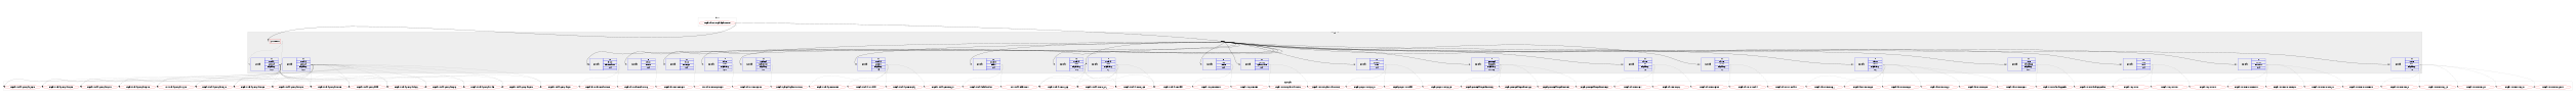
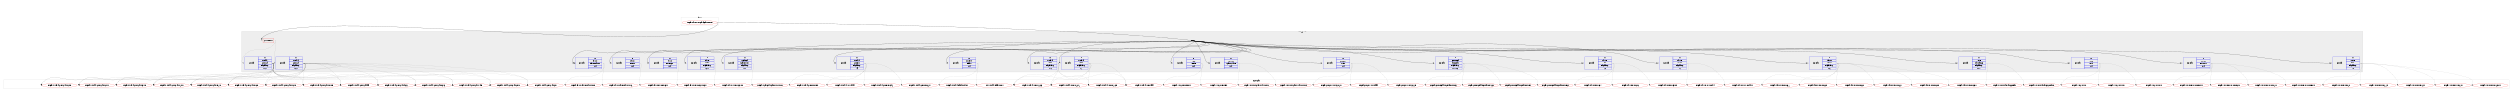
  digraph {
    compound=true
    concentrate=true
    fontname=Helvetica
    fontsize=10
    newrank=true
    rankdir=TB
    ranksep=1.5
    node [color=red fontname=Helvetica fontsize=10]
    edge [arrowhead=vee headport=w style=dotted tailport=e weight=100]
    n1 [label="portage://dev-libs/libmateweather-1.22.0-r1" width=4]
    n2 [color=blue label=<<TABLE BORDER="0" CELLBORDER="1" CELLSPACING="0" CELLPADDING="4" WIDTH="220"><TR><TD ROWSPAN="6" CELLPADDING="30">pack_dep</TD></TR><TR><TD WIDTH="110">no</TD></TR><TR><TD>sys-devel</TD></TR><TR><TD>automake</TD></TR><TR><TD>greaterequal</TD></TR><TR><TD>1.16.1</TD></TR></TABLE>> shape=none]
    n3 [color=blue label=<<TABLE BORDER="0" CELLBORDER="1" CELLSPACING="0" CELLPADDING="4" WIDTH="220"><TR><TD ROWSPAN="6" CELLPADDING="30">pack_dep</TD></TR><TR><TD WIDTH="110">no</TD></TR><TR><TD>sys-devel</TD></TR><TR><TD>automake</TD></TR><TR><TD>greaterequal</TD></TR><TR><TD>1.15.1</TD></TR></TABLE>> shape=none]
    n4 [label=<<TABLE BORDER="0" CELLBORDER="1" CELLSPACING="0" CELLPADDING="4"><TR><TD CELLPADDING="10">any_of_group</TD></TR></TABLE>> shape=none]
    n5 [color=blue label=<<TABLE BORDER="0" CELLBORDER="1" CELLSPACING="0" CELLPADDING="4" WIDTH="220"><TR><TD ROWSPAN="6" CELLPADDING="30">pack_dep</TD></TR><TR><TD WIDTH="110">no</TD></TR><TR><TD>app-arch</TD></TR><TR><TD>xz-utils</TD></TR><TR><TD>none</TD></TR><TR><TD></TD></TR></TABLE>> shape=none]
    n6 [color=blue label=<<TABLE BORDER="0" CELLBORDER="1" CELLSPACING="0" CELLPADDING="4" WIDTH="220"><TR><TD ROWSPAN="6" CELLPADDING="30">pack_dep</TD></TR><TR><TD WIDTH="110">no</TD></TR><TR><TD>app-portage</TD></TR><TR><TD>elt-patches</TD></TR><TR><TD>greaterequal</TD></TR><TR><TD>20170815</TD></TR></TABLE>> shape=none]
    n7 [color=blue label=<<TABLE BORDER="0" CELLBORDER="1" CELLSPACING="0" CELLPADDING="4" WIDTH="220"><TR><TD ROWSPAN="6" CELLPADDING="30">pack_dep</TD></TR><TR><TD WIDTH="110">no</TD></TR><TR><TD>dev-util</TD></TR><TR><TD>desktop-file-utils</TD></TR><TR><TD>none</TD></TR><TR><TD></TD></TR></TABLE>> shape=none]
    n8 [color=blue label=<<TABLE BORDER="0" CELLBORDER="1" CELLSPACING="0" CELLPADDING="4" WIDTH="220"><TR><TD ROWSPAN="6" CELLPADDING="30">pack_dep</TD></TR><TR><TD WIDTH="110">no</TD></TR><TR><TD>dev-util</TD></TR><TR><TD>gtk-doc</TD></TR><TR><TD>none</TD></TR><TR><TD></TD></TR></TABLE>> shape=none]
    n9 [color=blue label=<<TABLE BORDER="0" CELLBORDER="1" CELLSPACING="0" CELLPADDING="4" WIDTH="220"><TR><TD ROWSPAN="6" CELLPADDING="30">pack_dep</TD></TR><TR><TD WIDTH="110">no</TD></TR><TR><TD>dev-util</TD></TR><TR><TD>gtk-doc-am</TD></TR><TR><TD>none</TD></TR><TR><TD></TD></TR></TABLE>> shape=none]
    n10 [color=blue label=<<TABLE BORDER="0" CELLBORDER="1" CELLSPACING="0" CELLPADDING="4" WIDTH="220"><TR><TD ROWSPAN="6" CELLPADDING="30">pack_dep</TD></TR><TR><TD WIDTH="110">no</TD></TR><TR><TD>dev-util</TD></TR><TR><TD>intltool</TD></TR><TR><TD>greaterequal</TD></TR><TR><TD>0.50.1</TD></TR></TABLE>> shape=none]
    n11 [color=blue label=<<TABLE BORDER="0" CELLBORDER="1" CELLSPACING="0" CELLPADDING="4" WIDTH="220"><TR><TD ROWSPAN="6" CELLPADDING="30">pack_dep</TD></TR><TR><TD WIDTH="110">no</TD></TR><TR><TD>mate-base</TD></TR><TR><TD>mate-common</TD></TR><TR><TD>greaterequal</TD></TR><TR><TD>1.22</TD></TR></TABLE>> shape=none]
    n12 [color=blue label=<<TABLE BORDER="0" CELLBORDER="1" CELLSPACING="0" CELLPADDING="4" WIDTH="220"><TR><TD ROWSPAN="6" CELLPADDING="30">pack_dep</TD></TR><TR><TD WIDTH="110">no</TD></TR><TR><TD>sys-devel</TD></TR><TR><TD>autoconf</TD></TR><TR><TD>greaterequal</TD></TR><TR><TD>2.69</TD></TR></TABLE>> shape=none]
    n13 [color=blue label=<<TABLE BORDER="0" CELLBORDER="1" CELLSPACING="0" CELLPADDING="4" WIDTH="220"><TR><TD ROWSPAN="6" CELLPADDING="30">pack_dep</TD></TR><TR><TD WIDTH="110">no</TD></TR><TR><TD>sys-devel</TD></TR><TR><TD>gettext</TD></TR><TR><TD>none</TD></TR><TR><TD></TD></TR></TABLE>> shape=none]
    n14 [color=blue label=<<TABLE BORDER="0" CELLBORDER="1" CELLSPACING="0" CELLPADDING="4" WIDTH="220"><TR><TD ROWSPAN="6" CELLPADDING="30">pack_dep</TD></TR><TR><TD WIDTH="110">no</TD></TR><TR><TD>sys-devel</TD></TR><TR><TD>libtool</TD></TR><TR><TD>greaterequal</TD></TR><TR><TD>2.2.6</TD></TR></TABLE>> shape=none]
    n15 [color=blue label=<<TABLE BORDER="0" CELLBORDER="1" CELLSPACING="0" CELLPADDING="4" WIDTH="220"><TR><TD ROWSPAN="6" CELLPADDING="30">pack_dep</TD></TR><TR><TD WIDTH="110">no</TD></TR><TR><TD>sys-devel</TD></TR><TR><TD>libtool</TD></TR><TR><TD>greaterequal</TD></TR><TR><TD>2.4</TD></TR></TABLE>> shape=none]
    n16 [color=blue label=<<TABLE BORDER="0" CELLBORDER="1" CELLSPACING="0" CELLPADDING="4" WIDTH="220"><TR><TD ROWSPAN="6" CELLPADDING="30">pack_dep</TD></TR><TR><TD WIDTH="110">no</TD></TR><TR><TD>virtual</TD></TR><TR><TD>pkgconfig</TD></TR><TR><TD>none</TD></TR><TR><TD></TD></TR></TABLE>> shape=none]
    n17 [color=blue label=<<TABLE BORDER="0" CELLBORDER="1" CELLSPACING="0" CELLPADDING="4" WIDTH="220"><TR><TD ROWSPAN="6" CELLPADDING="30">pack_dep</TD></TR><TR><TD WIDTH="110">no</TD></TR><TR><TD>x11-misc</TD></TR><TR><TD>shared-mime-info</TD></TR><TR><TD>none</TD></TR><TR><TD></TD></TR></TABLE>> shape=none]
    n18 [color=blue label=<<TABLE BORDER="0" CELLBORDER="1" CELLSPACING="0" CELLPADDING="4" WIDTH="220"><TR><TD ROWSPAN="6" CELLPADDING="30">pack_dep</TD></TR><TR><TD WIDTH="110">no</TD></TR><TR><TD>dev-libs</TD></TR><TR><TD>glib</TD></TR><TR><TD>greaterequal</TD></TR><TR><TD>2.50</TD></TR></TABLE>> shape=none]
    n19 [color=blue label=<<TABLE BORDER="0" CELLBORDER="1" CELLSPACING="0" CELLPADDING="4" WIDTH="220"><TR><TD ROWSPAN="6" CELLPADDING="30">pack_dep</TD></TR><TR><TD WIDTH="110">no</TD></TR><TR><TD>dev-libs</TD></TR><TR><TD>libxml2</TD></TR><TR><TD>greaterequal</TD></TR><TR><TD>2.6</TD></TR></TABLE>> shape=none]
    n20 [color=blue label=<<TABLE BORDER="0" CELLBORDER="1" CELLSPACING="0" CELLPADDING="4" WIDTH="220"><TR><TD ROWSPAN="6" CELLPADDING="30">pack_dep</TD></TR><TR><TD WIDTH="110">no</TD></TR><TR><TD>net-libs</TD></TR><TR><TD>libsoup</TD></TR><TR><TD>greaterequal</TD></TR><TR><TD>2.34</TD></TR></TABLE>> shape=none]
    n21 [color=blue label=<<TABLE BORDER="0" CELLBORDER="1" CELLSPACING="0" CELLPADDING="4" WIDTH="220"><TR><TD ROWSPAN="6" CELLPADDING="30">pack_dep</TD></TR><TR><TD WIDTH="110">no</TD></TR><TR><TD>sys-libs</TD></TR><TR><TD>timezone-data</TD></TR><TR><TD>greaterequal</TD></TR><TR><TD>2010k</TD></TR></TABLE>> shape=none]
    n22 [color=blue label=<<TABLE BORDER="0" CELLBORDER="1" CELLSPACING="0" CELLPADDING="4" WIDTH="220"><TR><TD ROWSPAN="6" CELLPADDING="30">pack_dep</TD></TR><TR><TD WIDTH="110">no</TD></TR><TR><TD>virtual</TD></TR><TR><TD>libintl</TD></TR><TR><TD>none</TD></TR><TR><TD></TD></TR></TABLE>> shape=none]
    n23 [color=blue label=<<TABLE BORDER="0" CELLBORDER="1" CELLSPACING="0" CELLPADDING="4" WIDTH="220"><TR><TD ROWSPAN="6" CELLPADDING="30">pack_dep</TD></TR><TR><TD WIDTH="110">no</TD></TR><TR><TD>x11-libs</TD></TR><TR><TD>gdk-pixbuf</TD></TR><TR><TD>none</TD></TR><TR><TD></TD></TR></TABLE>> shape=none]
    n24 [color=blue label=<<TABLE BORDER="0" CELLBORDER="1" CELLSPACING="0" CELLPADDING="4" WIDTH="220"><TR><TD ROWSPAN="6" CELLPADDING="30">pack_dep</TD></TR><TR><TD WIDTH="110">no</TD></TR><TR><TD>x11-libs</TD></TR><TR><TD>gtk+</TD></TR><TR><TD>greaterequal</TD></TR><TR><TD>3.22</TD></TR></TABLE>> shape=none]
    n25 [label="portage://sys-devel/automake-1.10.3-r3" width=4]
    n26 [label="portage://sys-devel/automake-1.11.6-r3" width=4]
    n27 [label="portage://sys-devel/automake-1.12.6-r2" width=4]
    n28 [label="portage://sys-devel/automake-1.13.4-r2" width=4]
-   n29 [label="util://sys-devel/automake-1.14.1-r2" width=4]
+   n29 [label="portage://sys-devel/automake-1.14.1-r2" width=4]
    n30 [label="portage://sys-devel/automake-1.15.1-r2" width=4]
    n31 [label="portage://sys-devel/automake-1.16.1-r1" width=4]
    n32 [label="portage://sys-devel/automake-1.16.1-r2" width=4]
-   n33 [label="portage://sys-devel/automake-1.4_p6-r2" width=4]
    n34 [label="portage://sys-devel/automake-1.5-r2" width=4]
    n35 [label="portage://sys-devel/automake-1.6.3-r2" width=4]
    n36 [label="portage://sys-devel/automake-1.7.9-r3" width=4]
    n37 [label="portage://sys-devel/automake-1.8.5-r5" width=4]
    n38 [label="portage://sys-devel/automake-1.9.6-r5" width=4]
    n39 [label="portage://sys-devel/automake-9999" width=4]
    n40 [label="portage://dev-libs/libxml2-2.9.9" width=4]
    n41 [label="portage://dev-libs/libxml2-2.9.9-r1" width=4]
    n42 [label="portage://app-arch/xz-utils-5.2.4-r2" width=4]
    n43 [label="portage://app-arch/xz-utils-5.2.4-r3" width=4]
    n44 [label="portage://app-arch/xz-utils-9999" width=4]
    n45 [label="portage://app-portage/elt-patches-20170317" width=4]
    n46 [label="portage://app-portage/elt-patches-20170422" width=4]
    n47 [label="portage://app-portage/elt-patches-20170815" width=4]
    n48 [label="portage://app-portage/elt-patches-20170826.1" width=4]
    n49 [label="portage://dev-util/desktop-file-utils-0.23" width=4]
    n50 [label="portage://dev-util/desktop-file-utils-0.24" width=4]
-   n51 [label="misc://dev-util/gtk-doc-am-1.25-r1" width=4]
+   n51 [label="portage://dev-util/gtk-doc-am-1.25-r1" width=4]
    n52 [label="portage://dev-util/gtk-doc-1.25-r1" width=4]
    n53 [label="portage://dev-util/intltool-0.51.0-r2" width=4]
    n54 [label="portage://mate-base/mate-common-1.22.0" width=4]
    n55 [label="portage://sys-devel/autoconf-2.13-r1" width=4]
    n56 [label="portage://sys-devel/autoconf-2.64-r1" width=4]
    n57 [label="portage://sys-devel/autoconf-2.69-r4" width=4]
    n58 [label="portage://sys-devel/libxml-9999" width=4]
    n59 [label="portage://sys-devel/gettext-0.19.8.1" width=4]
    n60 [label="libs://sys-devel/gettext-0.20.1" width=4]
    n61 [label="portage://sys-devel/libtool-2.4.6-r3" width=4]
    n62 [label="portage://sys-devel/libtool-2.4.6-r4" width=4]
    n63 [label="portage://sys-devel/libtool-2.4.6-r5" width=4]
    n64 [label="portage://sys-devel/libtool-9999" width=4]
    n65 [label="portage://virtual/pkgconfig-0-r1" width=4]
    n66 [label="portage://virtual/pkgconfig-1" width=4]
    n67 [label="portage://x11-misc/shared-mime-info-1.10" width=4]
    n68 [label="portage://x11-misc/shared-mime-info-1.10-r1" width=4]
    n69 [label="portage://dev-libs/glib-2.58.3-r1" width=4]
    n70 [label="portage://dev-libs/glib-2.60.6" width=4]
    n71 [label="portage://dev-libs/glib-2.60.7" width=4]
    n72 [label="portage://virtual/libintl-0" width=4]
    n73 [label="portage://virtual/libintl-0-r1" width=4]
    n74 [label="portage://virtual/libintl-1-r2" width=4]
    n75 [label="portage://net-libs/libsoup-2.58.2" width=4]
    n76 [label="portage://net-libs/libsoup-2.62.3" width=4]
    n77 [label="portage://net-libs/libsoup-2.64.2" width=4]
    n78 [label="portage://net-libs/libsoup-2.66.2" width=4]
    n79 [label="portage://net-libs/libsoup-2.66.3" width=4]
    n80 [label="portage://net-libs/libsoup-2.66.4" width=4]
    n81 [label="portage://sys-libs/timezone-data-2019b-r2" width=4]
    n82 [label="portage://sys-libs/timezone-data-2319c" width=4]
    n83 [label="portage://x11-libs/gdk-pixbuf-2.36.12" width=4]
    n84 [label="portage://x11-libs/gdk-pixbuf-2.38.1-r1" width=4]
    n85 [label="portage://x11-libs/gdk-pixbuf-2.38.2-r1" width=4]
    n86 [label="portage://x11-libs/gdk-pixbuf-2.40.0" width=4]
    n87 [label="portage://x11-libs/gtk+-2.24.32-r1" width=4]
    n88 [label="portage://x11-libs/gtk+-3.24.10" width=4]
    n89 [label="portage://x11-libs/gtk+-3.24.11" width=4]
    n90 [label="portage://x11-libs/gtk+-3.24.4-r1" width=4]
    n91 [label="portage://x11-libs/gtk+-3.24.8" width=4]
    subgraph cluster_1 {
      color=gray
      label=<<i>ebuild</i>>
      rank=same
      n1
    }
    subgraph cluster_2 {
      color=gray
      label=<<i>dependencies</i>>
      subgraph cluster_3 {
        color=gray
        fillcolor="#eeeeee"
        label=<<i>compile</i>>
        style=filled
        subgraph sub_4 {
          color=gray
          fillcolor="#eeeeee"
          label=<<i>compile</i>>
          style=filled
          n4
          subgraph sub_5 {
            color=gray
            fillcolor="#eeeeee"
            label=<<i>compile</i>>
            style=filled
            n2
          }
          subgraph sub_6 {
            color=gray
            fillcolor="#eeeeee"
            label=<<i>compile</i>>
            style=filled
            n3
          }
        }
        subgraph sub_7 {
          color=gray
          fillcolor="#eeeeee"
          label=<<i>compile</i>>
          style=filled
          n5
        }
        subgraph sub_8 {
          color=gray
          fillcolor="#eeeeee"
          label=<<i>compile</i>>
          style=filled
          n6
        }
        subgraph sub_9 {
          color=gray
          fillcolor="#eeeeee"
          label=<<i>compile</i>>
          style=filled
          n7
        }
        subgraph sub_10 {
          color=gray
          fillcolor="#eeeeee"
          label=<<i>compile</i>>
          style=filled
          n8
        }
        subgraph sub_11 {
          color=gray
          fillcolor="#eeeeee"
          label=<<i>compile</i>>
          style=filled
          n9
        }
        subgraph sub_12 {
          color=gray
          fillcolor="#eeeeee"
          label=<<i>compile</i>>
          style=filled
          n10
        }
        subgraph sub_13 {
          color=gray
          fillcolor="#eeeeee"
          label=<<i>compile</i>>
          style=filled
          n11
        }
        subgraph sub_14 {
          color=gray
          fillcolor="#eeeeee"
          label=<<i>compile</i>>
          style=filled
          n12
        }
        subgraph sub_15 {
          color=gray
          fillcolor="#eeeeee"
          label=<<i>compile</i>>
          style=filled
          n13
        }
        subgraph sub_16 {
          color=gray
          fillcolor="#eeeeee"
          label=<<i>compile</i>>
          style=filled
          n14
        }
        subgraph sub_17 {
          color=gray
          fillcolor="#eeeeee"
          label=<<i>compile</i>>
          style=filled
          n15
        }
        subgraph sub_18 {
          color=gray
          fillcolor="#eeeeee"
          label=<<i>compile</i>>
          style=filled
          n16
        }
        subgraph sub_19 {
          color=gray
          fillcolor="#eeeeee"
          label=<<i>compile</i>>
          style=filled
          n17
        }
      }
      subgraph cluster_20 {
        color=gray
        fillcolor="#eeeeee"
        label=<<i>compile and run</i>>
        style=filled
        subgraph sub_21 {
          color=gray
          fillcolor="#eeeeee"
          label=<<i>compile and run</i>>
          style=filled
          n18
        }
        subgraph sub_22 {
          color=gray
          fillcolor="#eeeeee"
          label=<<i>compile and run</i>>
          style=filled
          n19
        }
        subgraph sub_23 {
          color=gray
          fillcolor="#eeeeee"
          label=<<i>compile and run</i>>
          style=filled
          n20
        }
        subgraph sub_24 {
          color=gray
          fillcolor="#eeeeee"
          label=<<i>compile and run</i>>
          style=filled
          n21
        }
        subgraph sub_25 {
          color=gray
          fillcolor="#eeeeee"
          label=<<i>compile and run</i>>
          style=filled
          n22
        }
        subgraph sub_26 {
          color=gray
          fillcolor="#eeeeee"
          label=<<i>compile and run</i>>
          style=filled
          n23
        }
        subgraph sub_27 {
          color=gray
          fillcolor="#eeeeee"
          label=<<i>compile and run</i>>
          style=filled
          n24
        }
      }
      subgraph cluster_28 {
        color=gray
        fillcolor="#eeeeee"
        label=<<i>run</i>>
        style=filled
      }
    }
    subgraph cluster_29 {
      color=gray
      label=<<i>candidates</i>>
      rank=same
      subgraph sub_30 {
        color=black
        label=<<i>candidates</i>>
        nodesep=1
        rank=same
        n25
        n26
        n27
        n28
        n29
        n30
        n31
        n32
-       n33
        n34
        n35
        n36
        n37
        n38
        n39
      }
      subgraph sub_31 {
        color=black
        label=<<i>candidates</i>>
        nodesep=1
        rank=same
        n40
        n41
      }
      subgraph sub_32 {
        color=black
        label=<<i>candidates</i>>
        nodesep=1
        rank=same
        n25
        n26
        n27
        n28
        n29
        n30
        n31
        n32
-       n33
        n34
        n35
        n36
        n37
        n38
        n39
      }
      subgraph sub_33 {
        color=black
        label=<<i>candidates</i>>
        nodesep=1
        rank=same
        n42
        n43
        n44
      }
      subgraph sub_34 {
        color=black
        label=<<i>candidates</i>>
        nodesep=1
        rank=same
        n45
        n46
        n47
        n48
      }
      subgraph sub_35 {
        color=black
        label=<<i>candidates</i>>
        nodesep=1
        rank=same
        n49
        n50
      }
      subgraph sub_36 {
        color=black
        label=<<i>candidates</i>>
        nodesep=1
        rank=same
        n51
      }
      subgraph sub_37 {
        color=black
        label=<<i>candidates</i>>
        nodesep=1
        rank=same
        n52
      }
      subgraph sub_38 {
        color=black
        label=<<i>candidates</i>>
        nodesep=1
        rank=same
        n53
      }
      subgraph sub_39 {
        color=black
        label=<<i>candidates</i>>
        nodesep=1
        rank=same
        n54
      }
      subgraph sub_40 {
        color=black
        label=<<i>candidates</i>>
        nodesep=1
        rank=same
        n55
        n56
        n57
        n58
      }
      subgraph sub_41 {
        color=black
        label=<<i>candidates</i>>
        nodesep=1
        rank=same
        n59
        n60
      }
      subgraph sub_42 {
        color=black
        label=<<i>candidates</i>>
        nodesep=1
        rank=same
        n61
        n62
        n63
        n64
      }
      subgraph sub_43 {
        color=black
        label=<<i>candidates</i>>
        nodesep=1
        rank=same
        n65
        n66
      }
      subgraph sub_44 {
        color=black
        label=<<i>candidates</i>>
        nodesep=1
        rank=same
        n61
        n62
        n63
        n64
      }
      subgraph sub_45 {
        color=black
        label=<<i>candidates</i>>
        nodesep=1
        rank=same
        n67
        n68
      }
      subgraph sub_46 {
        color=black
        label=<<i>candidates</i>>
        nodesep=1
        rank=same
        n69
        n70
        n71
      }
      subgraph sub_47 {
        color=black
        label=<<i>candidates</i>>
        nodesep=1
        rank=same
        n72
        n73
        n74
      }
      subgraph sub_48 {
        color=black
        label=<<i>candidates</i>>
        nodesep=1
        rank=same
        n75
        n76
        n77
        n78
        n79
        n80
      }
      subgraph sub_49 {
        color=black
        label=<<i>candidates</i>>
        nodesep=1
        rank=same
        n81
        n82
      }
      subgraph sub_50 {
        color=black
        label=<<i>candidates</i>>
        nodesep=1
        rank=same
        n83
        n84
        n85
        n86
      }
      subgraph sub_51 {
        color=black
        label=<<i>candidates</i>>
        nodesep=1
        rank=same
        n87
        n88
        n89
        n90
        n91
      }
    }
    n1 -> n4 [arrowhead=odotvee style=solid weight=20]
    n1 -> n5 [style=solid weight=20]
    n1 -> n6 [style=solid weight=20]
    n1 -> n7 [style=solid weight=20]
    n1 -> n8 [style=solid weight=20]
    n1 -> n9 [style=solid weight=20]
    n1 -> n10 [style=solid weight=20]
    n1 -> n11 [style=solid weight=20]
    n1 -> n12 [style=solid weight=20]
    n1 -> n13 [style=solid weight=20]
    n1 -> n14 [style=solid weight=20]
    n1 -> n15 [style=solid weight=20]
    n1 -> n16 [style=solid weight=20]
    n1 -> n17 [style=solid weight=20]
    n1 -> n18 [arrowhead=odotvee style=solid weight=20]
    n1 -> n19 [arrowhead=odotvee style=solid weight=20]
    n1 -> n20 [arrowhead=odotvee style=solid weight=20]
    n1 -> n21 [arrowhead=odotvee style=solid weight=20]
    n1 -> n22 [arrowhead=odotvee style=solid weight=20]
    n1 -> n23 [arrowhead=odotvee style=solid weight=20]
    n1 -> n24 [arrowhead=odotvee style=solid weight=20]
    n2 -> n25
    n2 -> n26
    n2 -> n27
    n2 -> n28
    n2 -> n29
    n2 -> n30
    n2 -> n31
    n2 -> n32
-   n2 -> n33
    n2 -> n34
    n2 -> n35
    n2 -> n36
    n2 -> n37
    n2 -> n38
    n2 -> n39
    n3 -> n25
    n3 -> n26
    n3 -> n27
    n3 -> n28
    n3 -> n29
    n3 -> n30
    n3 -> n31
    n3 -> n32
-   n3 -> n33
    n3 -> n34
    n3 -> n35
    n3 -> n36
    n3 -> n37
    n3 -> n38
    n3 -> n39
    n4 -> n2 [arrowhead=oinv weight=20]
    n4 -> n3 [arrowhead=oinv weight=20]
    n5 -> n42
    n5 -> n43
    n5 -> n44
    n6 -> n45
    n6 -> n46
    n6 -> n47
    n6 -> n48
    n7 -> n49
    n7 -> n50
    n8 -> n52
    n9 -> n51
    n10 -> n53
    n11 -> n54
    n12 -> n55
    n12 -> n56
    n12 -> n57
    n12 -> n58
    n13 -> n59
    n13 -> n60
    n14 -> n61
    n14 -> n62
    n14 -> n63
    n14 -> n64
    n15 -> n61
    n15 -> n62
    n15 -> n63
    n15 -> n64
    n16 -> n65
    n16 -> n66
    n17 -> n67
    n17 -> n68
    n18 -> n69
    n18 -> n70
    n18 -> n71
    n19 -> n40
    n19 -> n41
    n20 -> n75
    n20 -> n76
    n20 -> n77
    n20 -> n78
    n20 -> n79
    n20 -> n80
    n21 -> n81
    n21 -> n82
    n22 -> n72
    n22 -> n73
    n22 -> n74
    n23 -> n83
    n23 -> n84
    n23 -> n85
    n23 -> n86
    n24 -> n87
    n24 -> n88
    n24 -> n89
    n24 -> n90
    n24 -> n91
  }
